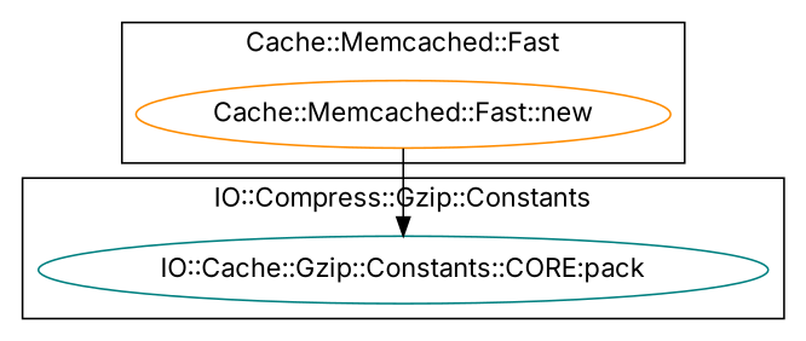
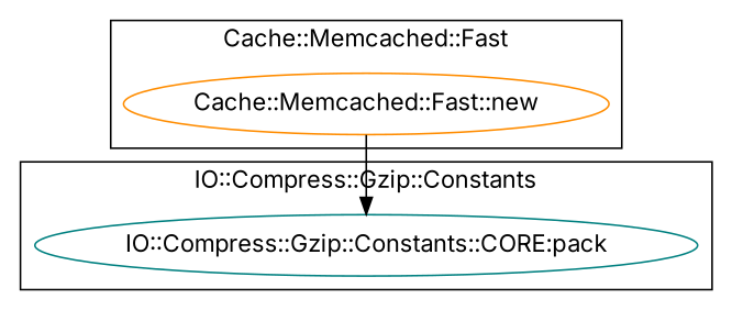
  digraph {
    fontname=Inter
    node [fontname=Inter]
-   "IO::Compress::Gzip::Constants::CORE:pack" [color=teal label="IO::Cache::Gzip::Constants::CORE:pack"]
+   "IO::Compress::Gzip::Constants::CORE:pack" [color=teal]
    "Cache::Memcached::Fast::new" [color=darkorange]
    subgraph cluster_1 {
      label="IO::Compress::Gzip::Constants"
      "IO::Compress::Gzip::Constants::CORE:pack"
    }
    subgraph cluster_2 {
      label="Cache::Memcached::Fast"
      "Cache::Memcached::Fast::new"
    }
    "Cache::Memcached::Fast::new" -> "IO::Compress::Gzip::Constants::CORE:pack" [fontname=Inter]
  }
